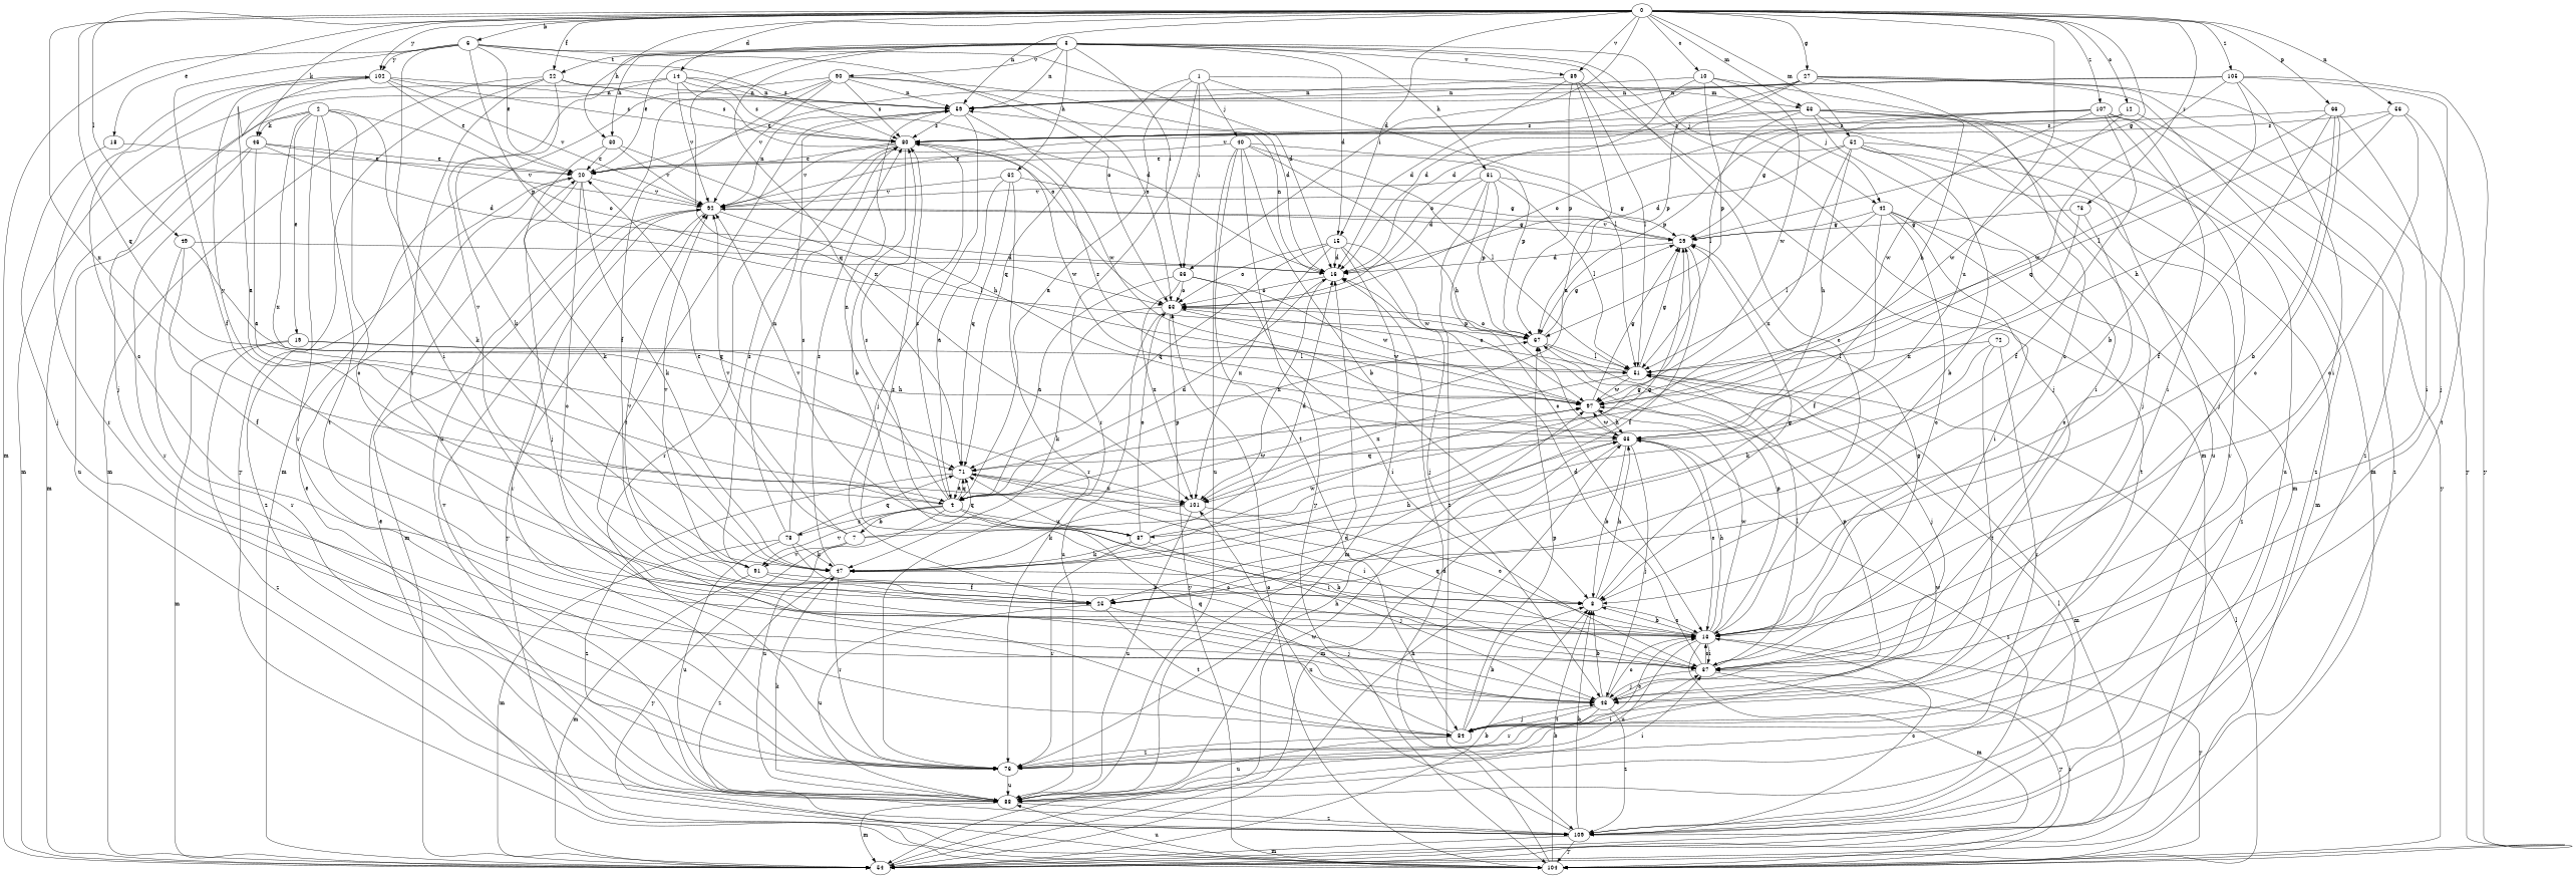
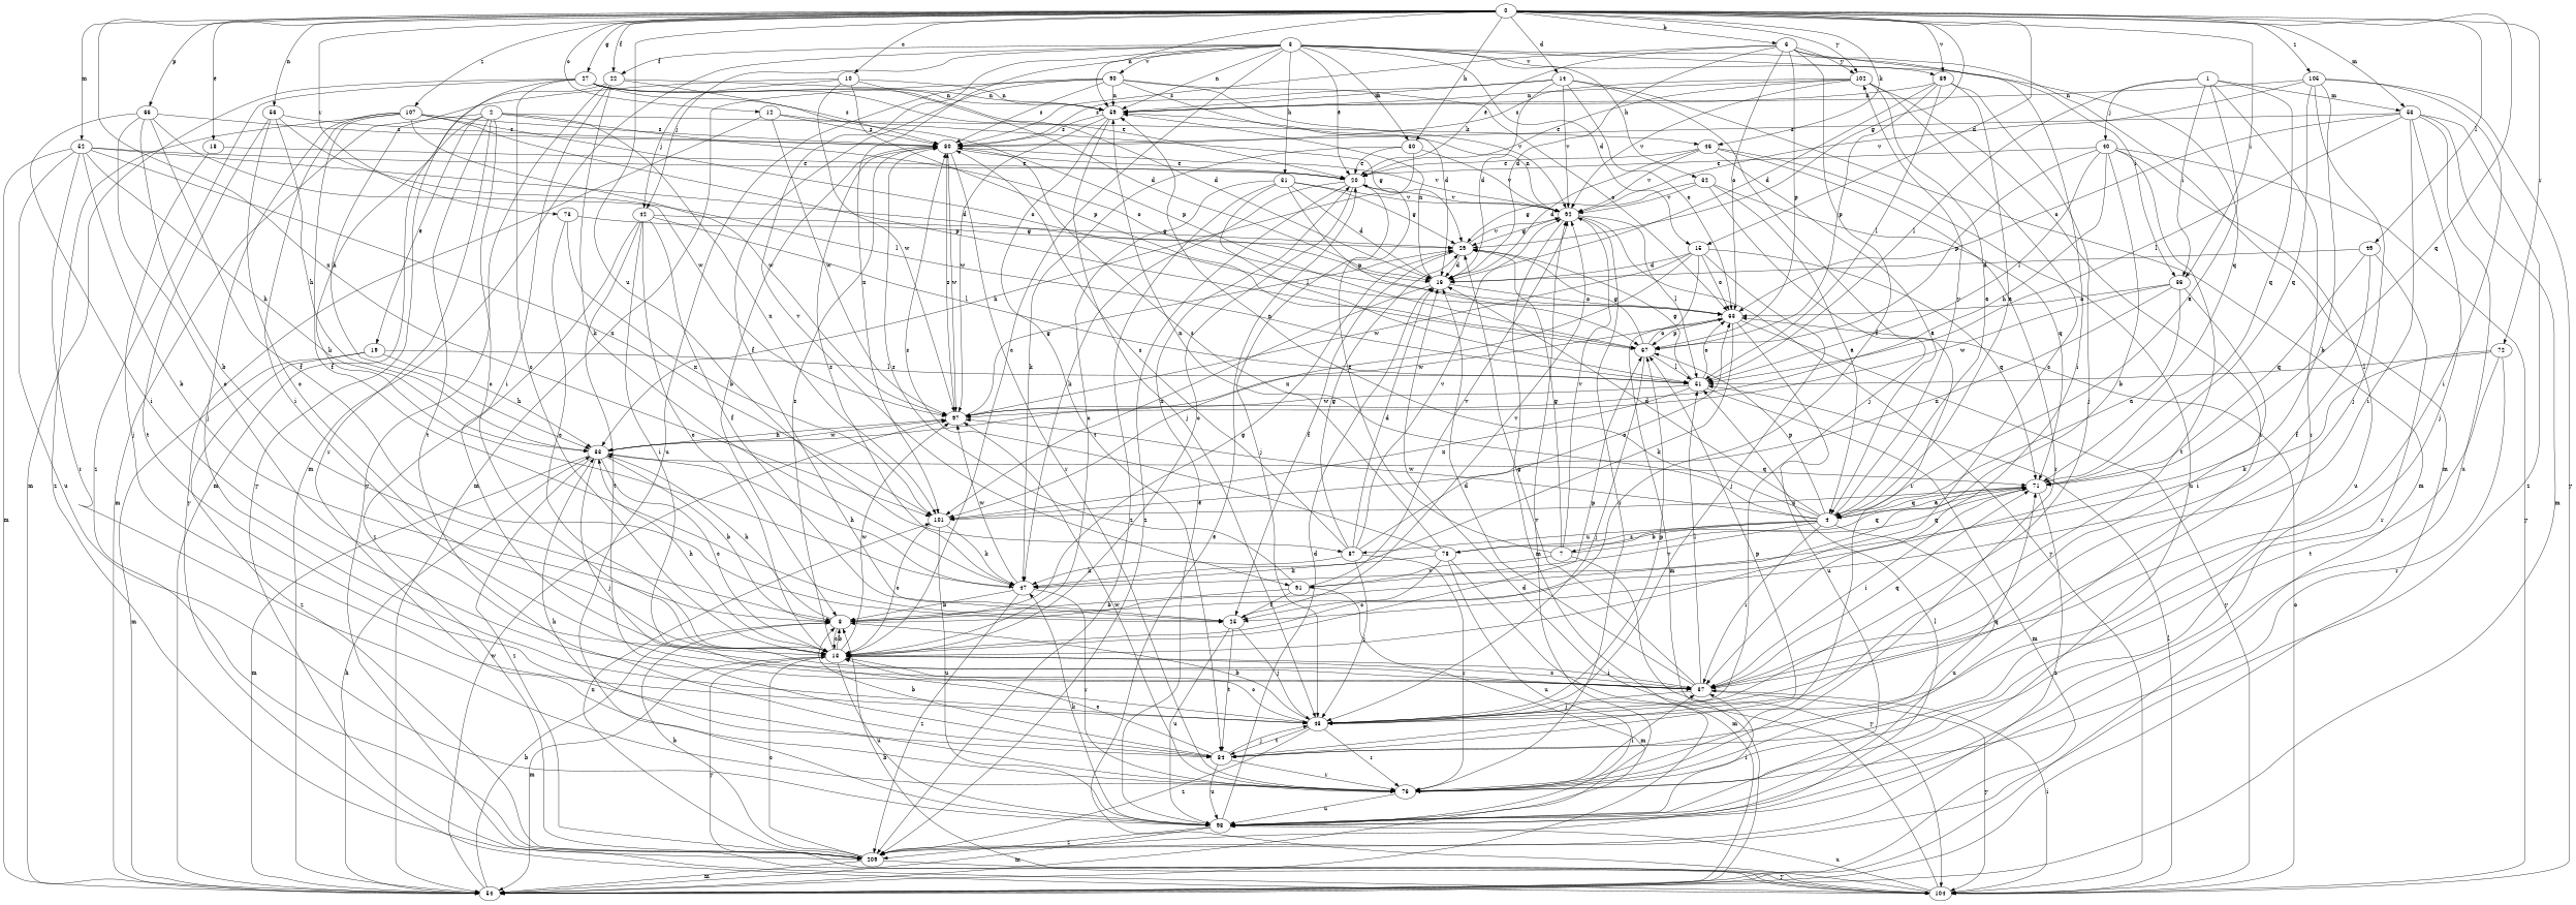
  strict digraph {
    0
    6
    10
    12
    14
    15
    18
    22
    27
    29
    30
    36
    46
    49
    52
    53
    56
    59
    66
    71
    72
    73
    87
    89
    101
    102
    105
    107
    54
    63
    20
    16
    37
    67
    80
    25
    42
    97
    33
    104
    92
    43
    47
    13
-   109
+   109 [label=209]
    4
    76
-   88
+   88 [label=98]
    8
    51
    84
    1
    40
    91
    7
    n56 [label=78]
    2
    19
    3
    31
    32
    90
    0 -> 6 [label=b]
    0 -> 10 [label=c]
    0 -> 12 [label=c]
    0 -> 14 [label=d]
    0 -> 15 [label=d]
    0 -> 18 [label=e]
    0 -> 22 [label=f]
    0 -> 27 [label=g]
    0 -> 29 [label=g]
    0 -> 30 [label=h]
    0 -> 36 [label=i]
    0 -> 46 [label=k]
    0 -> 49 [label=l]
    0 -> 52 [label=m]
    0 -> 53 [label=m]
    0 -> 56 [label=n]
    0 -> 59 [label=n]
    0 -> 66 [label=p]
    0 -> 71 [label=q]
+   0 -> 72 [label=r]
    0 -> 73 [label=r]
    0 -> 87 [label=u]
    0 -> 89 [label=v]
    0 -> 101 [label=x]
    0 -> 102 [label=y]
    0 -> 105 [label=z]
    0 -> 107 [label=z]
    6 -> 102 [label=y]
    6 -> 54 [label=m]
    6 -> 63 [label=o]
    6 -> 20 [label=e]
    6 -> 16 [label=d]
    6 -> 37 [label=i]
    6 -> 67 [label=p]
    6 -> 80 [label=s]
    6 -> 25 [label=f]
    10 -> 59 [label=n]
    10 -> 16 [label=d]
    10 -> 67 [label=p]
    10 -> 42 [label=j]
    10 -> 97 [label=w]
    10 -> 33 [label=h]
    12 -> 29 [label=g]
    12 -> 80 [label=s]
    12 -> 97 [label=w]
    12 -> 104 [label=y]
    14 -> 59 [label=n]
    14 -> 54 [label=m]
    14 -> 63 [label=o]
    14 -> 16 [label=d]
    14 -> 80 [label=s]
    14 -> 92 [label=v]
    14 -> 43 [label=j]
    15 -> 71 [label=q]
    15 -> 101 [label=x]
    15 -> 54 [label=m]
    15 -> 63 [label=o]
    15 -> 16 [label=d]
    15 -> 97 [label=w]
    15 -> 43 [label=j]
    18 -> 20 [label=e]
    18 -> 43 [label=j]
    22 -> 59 [label=n]
    22 -> 54 [label=m]
    22 -> 37 [label=i]
    22 -> 80 [label=s]
    22 -> 104 [label=y]
    22 -> 47 [label=k]
    27 -> 59 [label=n]
    27 -> 54 [label=m]
    27 -> 20 [label=e]
    27 -> 16 [label=d]
    27 -> 67 [label=p]
    27 -> 104 [label=y]
    27 -> 13 [label=c]
    27 -> 109 [label=z]
    29 -> 16 [label=d]
    29 -> 25 [label=f]
    29 -> 92 [label=v]
    30 -> 20 [label=e]
    30 -> 33 [label=h]
    30 -> 92 [label=v]
    30 -> 47 [label=k]
    36 -> 101 [label=x]
    36 -> 63 [label=o]
    36 -> 37 [label=i]
    36 -> 97 [label=w]
    36 -> 4 [label=a]
    46 -> 20 [label=e]
    46 -> 16 [label=d]
    46 -> 92 [label=v]
    46 -> 4 [label=a]
    46 -> 76 [label=r]
    46 -> 88 [label=u]
    49 -> 71 [label=q]
    49 -> 16 [label=d]
    49 -> 25 [label=f]
    49 -> 76 [label=r]
    52 -> 101 [label=x]
    52 -> 54 [label=m]
    52 -> 20 [label=e]
    52 -> 16 [label=d]
    52 -> 33 [label=h]
    52 -> 76 [label=r]
    52 -> 88 [label=u]
    52 -> 8 [label=b]
    53 -> 54 [label=m]
    53 -> 63 [label=o]
    53 -> 37 [label=i]
    53 -> 80 [label=s]
    53 -> 43 [label=j]
    53 -> 109 [label=z]
    53 -> 88 [label=u]
    53 -> 51 [label=l]
    56 -> 80 [label=s]
    56 -> 33 [label=h]
    56 -> 13 [label=c]
    56 -> 51 [label=l]
    56 -> 84 [label=t]
    59 -> 80 [label=s]
    59 -> 97 [label=w]
    59 -> 43 [label=j]
    59 -> 84 [label=t]
    66 -> 37 [label=i]
    66 -> 80 [label=s]
    66 -> 25 [label=f]
    66 -> 97 [label=w]
    66 -> 13 [label=c]
    66 -> 8 [label=b]
    71 -> 101 [label=x]
    71 -> 37 [label=i]
    71 -> 109 [label=z]
    71 -> 4 [label=a]
    72 -> 47 [label=k]
    72 -> 76 [label=r]
    72 -> 51 [label=l]
    72 -> 84 [label=t]
    73 -> 29 [label=g]
    73 -> 101 [label=x]
    73 -> 13 [label=c]
    87 -> 29 [label=g]
    87 -> 63 [label=o]
    87 -> 16 [label=d]
    87 -> 80 [label=s]
    87 -> 92 [label=v]
    87 -> 43 [label=j]
    87 -> 47 [label=k]
    87 -> 76 [label=r]
    89 -> 59 [label=n]
    89 -> 16 [label=d]
    89 -> 67 [label=p]
    89 -> 43 [label=j]
    89 -> 4 [label=a]
    89 -> 51 [label=l]
    101 -> 47 [label=k]
    101 -> 13 [label=c]
    101 -> 88 [label=u]
    102 -> 59 [label=n]
    102 -> 20 [label=e]
    102 -> 80 [label=s]
    102 -> 92 [label=v]
    102 -> 13 [label=c]
    102 -> 4 [label=a]
    102 -> 76 [label=r]
    105 -> 59 [label=n]
    105 -> 71 [label=q]
    105 -> 37 [label=i]
    105 -> 104 [label=y]
    105 -> 92 [label=v]
    105 -> 43 [label=j]
    105 -> 8 [label=b]
    107 -> 63 [label=o]
    107 -> 37 [label=i]
    107 -> 67 [label=p]
    107 -> 80 [label=s]
    107 -> 25 [label=f]
    107 -> 97 [label=w]
    107 -> 43 [label=j]
    107 -> 109 [label=z]
    54 -> 97 [label=w]
    54 -> 33 [label=h]
    54 -> 8 [label=b]
    63 -> 67 [label=p]
    63 -> 97 [label=w]
    63 -> 104 [label=y]
    63 -> 47 [label=k]
    63 -> 88 [label=u]
    20 -> 92 [label=v]
    20 -> 43 [label=j]
    20 -> 47 [label=k]
    20 -> 13 [label=c]
    20 -> 109 [label=z]
    16 -> 59 [label=n]
    16 -> 101 [label=x]
    16 -> 63 [label=o]
    37 -> 29 [label=g]
    37 -> 71 [label=q]
    37 -> 16 [label=d]
    37 -> 104 [label=y]
    37 -> 43 [label=j]
    37 -> 13 [label=c]
    37 -> 51 [label=l]
    67 -> 29 [label=g]
    67 -> 63 [label=o]
    67 -> 43 [label=j]
    67 -> 51 [label=l]
    80 -> 20 [label=e]
    80 -> 97 [label=w]
    80 -> 92 [label=v]
    80 -> 76 [label=r]
    80 -> 8 [label=b]
    25 -> 92 [label=v]
    25 -> 43 [label=j]
    25 -> 88 [label=u]
    25 -> 84 [label=t]
    42 -> 29 [label=g]
    42 -> 37 [label=i]
    42 -> 25 [label=f]
    42 -> 13 [label=c]
    42 -> 109 [label=z]
    42 -> 51 [label=l]
    42 -> 84 [label=t]
    97 -> 29 [label=g]
    97 -> 80 [label=s]
    97 -> 33 [label=h]
    33 -> 71 [label=q]
    33 -> 54 [label=m]
    33 -> 97 [label=w]
    33 -> 43 [label=j]
    33 -> 13 [label=c]
    33 -> 109 [label=z]
    33 -> 8 [label=b]
    104 -> 63 [label=o]
    104 -> 20 [label=e]
    104 -> 16 [label=d]
    104 -> 37 [label=i]
    104 -> 88 [label=u]
    104 -> 8 [label=b]
    104 -> 51 [label=l]
    92 -> 29 [label=g]
    92 -> 59 [label=n]
    92 -> 54 [label=m]
    92 -> 104 [label=y]
    92 -> 76 [label=r]
    92 -> 51 [label=l]
    43 -> 67 [label=p]
    43 -> 13 [label=c]
    43 -> 109 [label=z]
    43 -> 76 [label=r]
    43 -> 8 [label=b]
    43 -> 84 [label=t]
    47 -> 80 [label=s]
    47 -> 97 [label=w]
    47 -> 33 [label=h]
    47 -> 109 [label=z]
    47 -> 76 [label=r]
    47 -> 8 [label=b]
    13 -> 54 [label=m]
    13 -> 37 [label=i]
    13 -> 67 [label=p]
    13 -> 80 [label=s]
    13 -> 97 [label=w]
    13 -> 33 [label=h]
    13 -> 104 [label=y]
    13 -> 88 [label=u]
    13 -> 8 [label=b]
    109 -> 101 [label=x]
    109 -> 54 [label=m]
    109 -> 104 [label=y]
    109 -> 13 [label=c]
    109 -> 8 [label=b]
    109 -> 51 [label=l]
    4 -> 59 [label=n]
    4 -> 71 [label=q]
    4 -> 87 [label=u]
    4 -> 102 [label=y]
    4 -> 16 [label=d]
    4 -> 37 [label=i]
    4 -> 67 [label=p]
    4 -> 80 [label=s]
    4 -> 97 [label=w]
    4 -> 88 [label=u]
    4 -> 91 [label=v]
    4 -> 7 [label=b]
    4 -> n56 [label=s]
    76 -> 37 [label=i]
    76 -> 97 [label=w]
    76 -> 33 [label=h]
    76 -> 88 [label=u]
    88 -> 54 [label=m]
    88 -> 20 [label=e]
    88 -> 16 [label=d]
    88 -> 37 [label=i]
    88 -> 92 [label=v]
    88 -> 47 [label=k]
    88 -> 109 [label=z]
    8 -> 29 [label=g]
    8 -> 33 [label=h]
    8 -> 13 [label=c]
    51 -> 29 [label=g]
    51 -> 101 [label=x]
    51 -> 54 [label=m]
    51 -> 63 [label=o]
    51 -> 97 [label=w]
    84 -> 71 [label=q]
    84 -> 67 [label=p]
    84 -> 43 [label=j]
    84 -> 13 [label=c]
-   84 -> 76 [label=z]
+   84 -> 76 [label=r]
    84 -> 88 [label=u]
    84 -> 8 [label=b]
    1 -> 36 [label=i]
    1 -> 53 [label=m]
    1 -> 71 [label=q]
    1 -> 4 [label=a]
    1 -> 76 [label=r]
    1 -> 51 [label=l]
    1 -> 40 [label=j]
    40 -> 20 [label=e]
    40 -> 67 [label=p]
    40 -> 33 [label=h]
    40 -> 104 [label=y]
    40 -> 88 [label=u]
    40 -> 8 [label=b]
    40 -> 51 [label=l]
    40 -> 84 [label=t]
    91 -> 54 [label=m]
    91 -> 80 [label=s]
    91 -> 25 [label=f]
    91 -> 92 [label=v]
    91 -> 8 [label=b]
    7 -> 29 [label=g]
    7 -> 71 [label=q]
    7 -> 20 [label=e]
    7 -> 104 [label=y]
    7 -> 92 [label=v]
    7 -> 91 [label=v]
    n56 -> 59 [label=n]
    n56 -> 71 [label=q]
    n56 -> 54 [label=m]
    n56 -> 80 [label=s]
    n56 -> 47 [label=k]
    n56 -> 13 [label=c]
    n56 -> 88 [label=u]
    2 -> 46 [label=k]
    2 -> 101 [label=x]
    2 -> 54 [label=m]
    2 -> 63 [label=o]
    2 -> 47 [label=k]
    2 -> 13 [label=c]
    2 -> 76 [label=r]
    2 -> 84 [label=t]
    2 -> 19 [label=e]
    19 -> 54 [label=m]
    19 -> 33 [label=h]
    19 -> 109 [label=z]
    19 -> 51 [label=l]
    3 -> 15 [label=d]
-   3 -> 22 [label=t]
+   3 -> 22 [label=f]
    3 -> 30 [label=h]
    3 -> 36 [label=i]
    3 -> 59 [label=n]
    3 -> 71 [label=q]
    3 -> 89 [label=v]
    3 -> 101 [label=x]
    3 -> 54 [label=m]
    3 -> 20 [label=e]
    3 -> 42 [label=j]
    3 -> 13 [label=c]
    3 -> 91 [label=v]
    3 -> 31 [label=h]
    3 -> 32 [label=h]
    3 -> 90 [label=v]
    31 -> 29 [label=g]
    31 -> 16 [label=d]
    31 -> 67 [label=p]
    31 -> 92 [label=v]
    31 -> 13 [label=c]
    31 -> 109 [label=z]
    31 -> 51 [label=l]
    32 -> 29 [label=g]
    32 -> 71 [label=q]
    32 -> 92 [label=v]
    32 -> 4 [label=a]
    32 -> 76 [label=r]
    90 -> 59 [label=n]
    90 -> 54 [label=m]
    90 -> 63 [label=o]
    90 -> 16 [label=d]
    90 -> 80 [label=s]
    90 -> 25 [label=f]
    90 -> 92 [label=v]
    90 -> 88 [label=u]
  }
